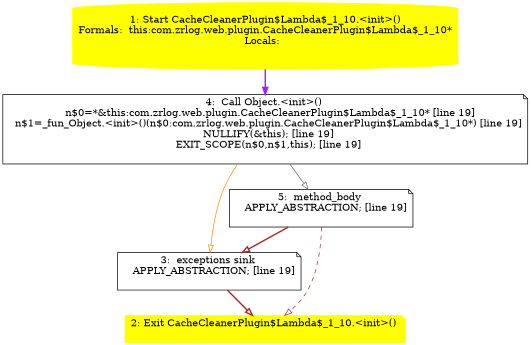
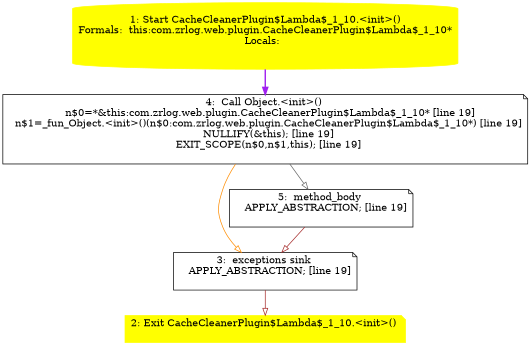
  digraph {
    node [shape=note]
    edge [arrowhead=onormal color=brown style=solid]
    n1 [color=yellow label="1: Start CacheCleanerPlugin$Lambda$_1_10.<init>()\nFormals:  this:com.zrlog.web.plugin.CacheCleanerPlugin$Lambda$_1_10*\nLocals:  \n  " shape=cylinder style=filled]
    n2 [label="4:  Call Object.<init>() \n   n$0=*&this:com.zrlog.web.plugin.CacheCleanerPlugin$Lambda$_1_10* [line 19]\n  n$1=_fun_Object.<init>()(n$0:com.zrlog.web.plugin.CacheCleanerPlugin$Lambda$_1_10*) [line 19]\n  NULLIFY(&this); [line 19]\n  EXIT_SCOPE(n$0,n$1,this); [line 19]\n "]
    n3 [label="3:  exceptions sink \n   APPLY_ABSTRACTION; [line 19]\n "]
    n4 [label="5:  method_body \n   APPLY_ABSTRACTION; [line 19]\n "]
    n5 [color=yellow label="2: Exit CacheCleanerPlugin$Lambda$_1_10.<init>() \n  " style=filled]
    n1 -> n2 [arrowhead=normal color=purple style=bold]
    n2 -> n3 [color=darkorange]
    n2 -> n4 [color=gray40]
-   n3 -> n5 [style=bold]
-   n4 -> n3 [style=bold]
-   n4 -> n5 [style=dashed]
+   n3 -> n5
+   n4 -> n3
  }
